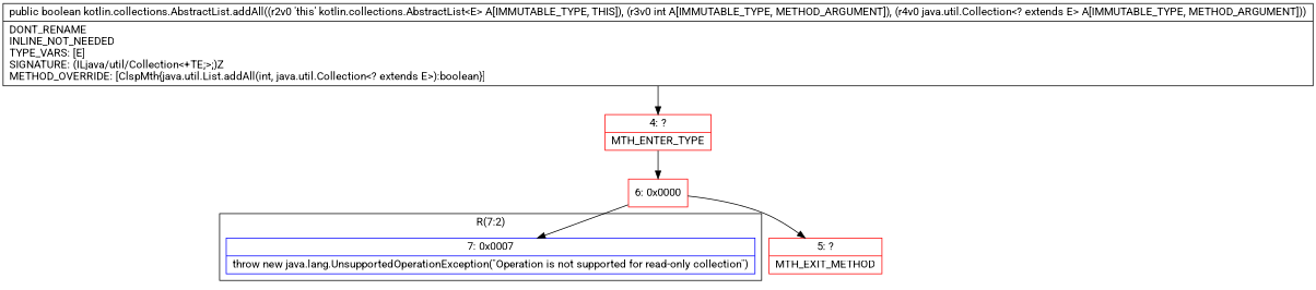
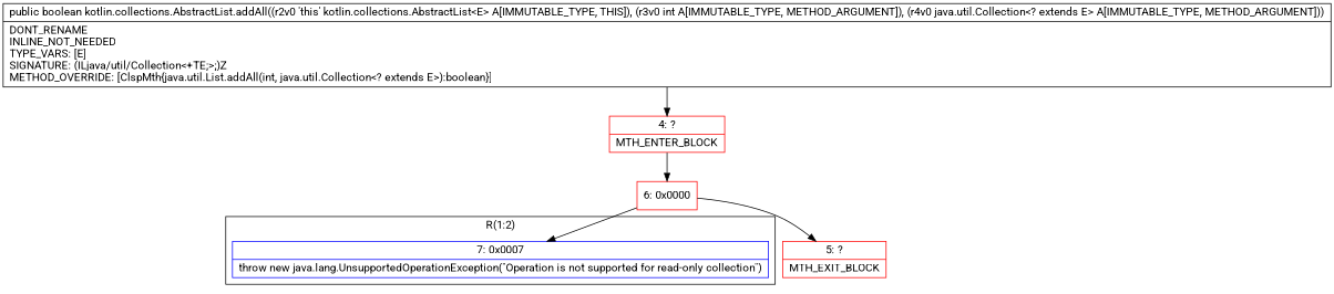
  digraph {
    fontname=Roboto
    node [color=red fontname=Roboto shape=record]
    edge [fontname=Roboto]
    n1 [color=blue label="{7\:\ 0x0007|throw new java.lang.UnsupportedOperationException(\"Operation is not supported for read\-only collection\")\l}"]
-   n2 [label="{5\:\ ?|MTH_EXIT_METHOD\l}"]
-   n3 [label="{4\:\ ?|MTH_ENTER_TYPE\l}"]
+   n2 [label="{5\:\ ?|MTH_EXIT_BLOCK\l}"]
+   n3 [label="{4\:\ ?|MTH_ENTER_BLOCK\l}"]
    n4 [label="{6\:\ 0x0000}"]
    n5 [label="{public boolean kotlin.collections.AbstractList.addAll((r2v0 'this' kotlin.collections.AbstractList\<E\> A[IMMUTABLE_TYPE, THIS]), (r3v0 int A[IMMUTABLE_TYPE, METHOD_ARGUMENT]), (r4v0 java.util.Collection\<? extends E\> A[IMMUTABLE_TYPE, METHOD_ARGUMENT]))  | DONT_RENAME\lINLINE_NOT_NEEDED\lTYPE_VARS: [E]\lSIGNATURE: (ILjava\/util\/Collection\<+TE;\>;)Z\lMETHOD_OVERRIDE: [ClspMth\{java.util.List.addAll(int, java.util.Collection\<? extends E\>):boolean\}]\l}" color=""]
    subgraph cluster_1 {
-     label="R(7:2)"
+     label="R(1:2)"
      n1
    }
    n3 -> n4
    n4 -> n1
    n4 -> n2
    n5 -> n3
  }
